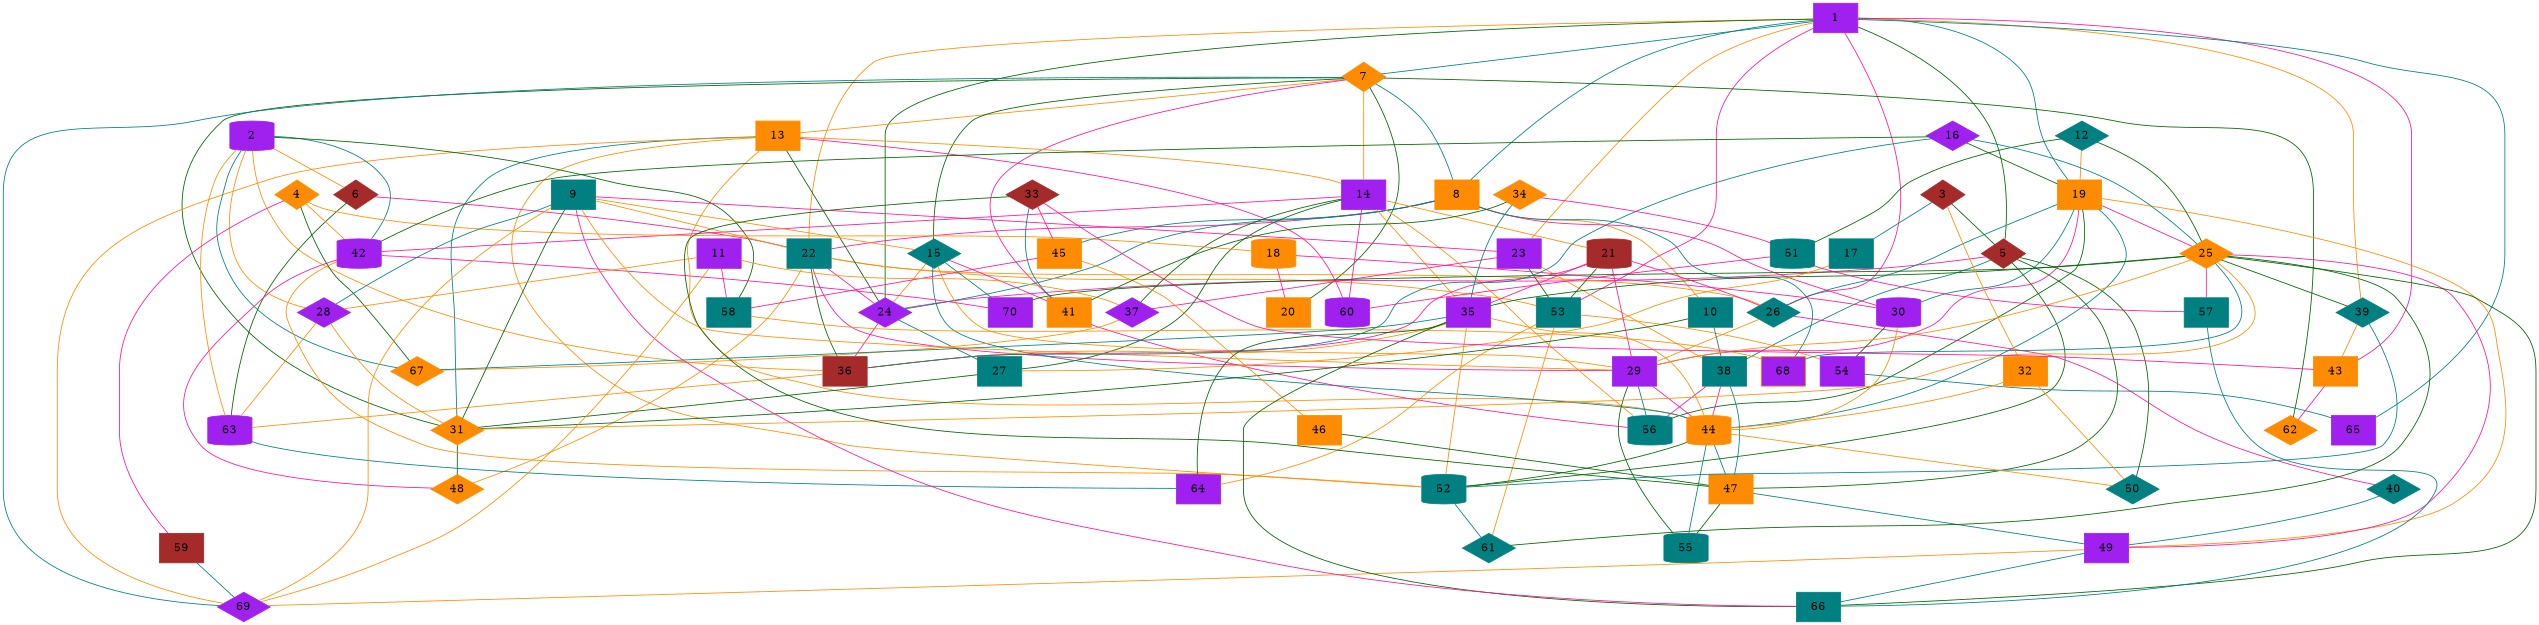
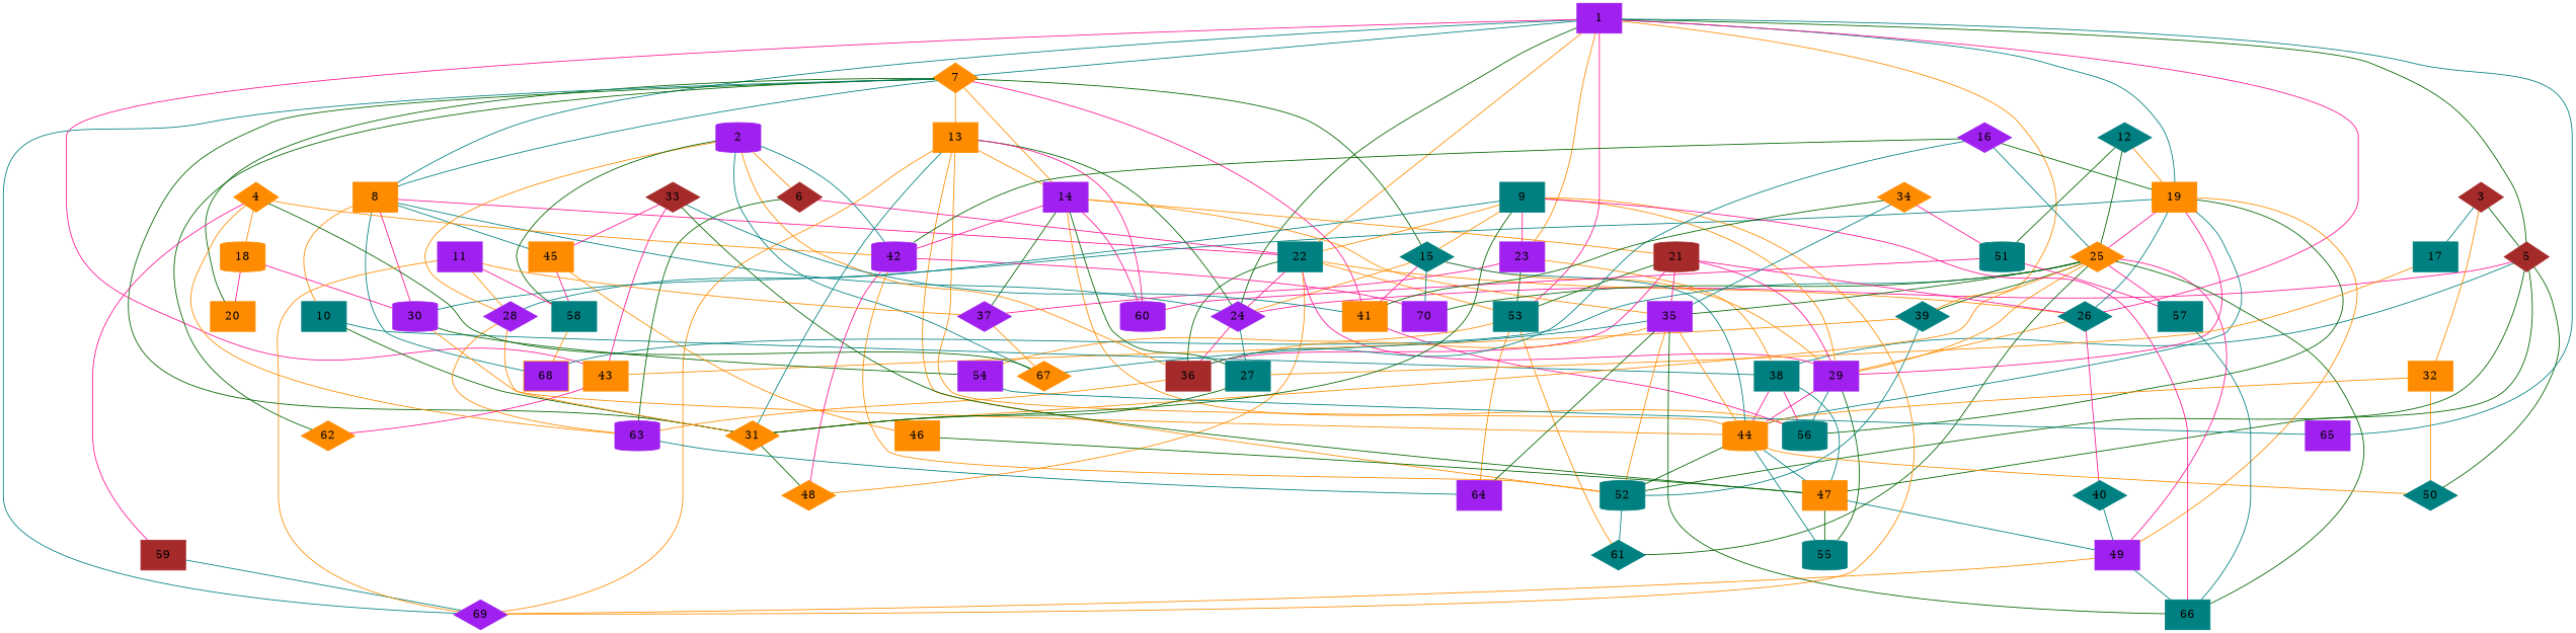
  graph {
    node [color=purple shape=box style=filled]
    edge [color=darkorange weight=1.0]
    5 [color=brown shape=diamond]
    1
    7 [color=darkorange shape=diamond]
    8 [color=darkorange]
    19 [color=darkorange]
    22 [color=teal]
    23
    24 [shape=diamond]
    26 [color=teal shape=diamond]
    39 [color=teal shape=diamond]
    43 [color=darkorange]
    53 [color=teal]
    65
    38 [color=teal]
    47 [color=darkorange]
    50 [color=teal shape=diamond]
    52 [color=teal shape=cylinder]
    13 [color=darkorange]
    14
    15 [color=teal shape=diamond]
    20 [color=darkorange]
    31 [color=darkorange shape=diamond]
    41 [color=darkorange]
    62 [color=darkorange shape=diamond]
    69 [shape=diamond]
    10 [color=teal]
    30 [shape=cylinder]
    45 [color=darkorange]
    68 [color=darkorange fillcolor=purple]
    29
    25 [color=darkorange shape=diamond]
    44 [color=darkorange shape=cylinder]
    56 [color=teal shape=cylinder]
    49
    36 [color=brown]
    48 [color=darkorange shape=diamond]
    37 [shape=diamond]
    27 [color=teal]
    40 [color=teal shape=diamond]
    67 [color=darkorange shape=diamond]
    61 [color=teal shape=diamond]
    54
    64
    2 [shape=cylinder]
    6 [color=brown shape=diamond]
    28 [shape=diamond]
    42 [shape=cylinder]
    58 [color=teal]
    63 [shape=cylinder]
    70
    3 [color=brown shape=diamond]
    17 [color=teal]
    32 [color=darkorange]
    4 [color=darkorange shape=diamond]
    18 [color=darkorange shape=cylinder]
    59 [color=brown]
    55 [color=teal shape=cylinder]
    60 [shape=cylinder]
    21 [color=brown shape=cylinder]
    35
    46 [color=darkorange]
    9 [color=teal]
    66 [color=teal]
    11
    12 [color=teal shape=diamond]
    51 [color=teal shape=cylinder]
    57 [color=teal]
    16 [shape=diamond]
    33 [color=brown shape=diamond]
    34 [color=darkorange shape=diamond]
    5 -- 24 [color=deeppink]
    5 -- 38 [color=teal]
    5 -- 47 [color=darkgreen]
    5 -- 50 [color=darkgreen]
    5 -- 52 [color=darkgreen]
    1 -- 5 [color=darkgreen]
    1 -- 7 [color=teal]
    1 -- 8 [color=teal]
    1 -- 19 [color=teal weight=2.0]
    1 -- 22
    1 -- 23
    1 -- 24 [color=darkgreen]
    1 -- 26 [color=deeppink]
    1 -- 39
    1 -- 43 [color=deeppink]
    1 -- 53 [color=deeppink]
    1 -- 65 [color=teal]
    7 -- 8 [color=teal]
    7 -- 13 [weight=2.0]
    7 -- 14 [weight=2.0]
    7 -- 15 [color=darkgreen]
    7 -- 20 [color=darkgreen]
    7 -- 31 [color=darkgreen]
    7 -- 41 [color=deeppink]
    7 -- 62 [color=darkgreen weight=2.0]
    7 -- 69 [color=teal]
    8 -- 22 [color=deeppink]
    8 -- 24 [color=teal weight=2.0]
    8 -- 10
    8 -- 30 [color=deeppink]
    8 -- 45 [color=teal]
    8 -- 68 [color=teal]
    19 -- 26 [color=teal]
    19 -- 30 [color=teal]
    19 -- 29 [color=deeppink weight=2.0]
    19 -- 25 [color=deeppink]
    19 -- 44 [color=teal weight=2.0]
    19 -- 56 [color=darkgreen]
    19 -- 49
    22 -- 24 [color=deeppink]
    22 -- 26
    22 -- 53
    22 -- 29 [color=deeppink]
    22 -- 36 [color=darkgreen weight=3.0]
    22 -- 48
    23 -- 53 [color=darkgreen]
    23 -- 38
    23 -- 37 [color=deeppink]
    24 -- 36 [color=deeppink weight=2.0]
    24 -- 27 [color=teal]
    26 -- 29
    26 -- 40 [color=deeppink]
    39 -- 43
    39 -- 52 [color=teal]
    43 -- 62 [color=deeppink]
    53 -- 61
    53 -- 54
    53 -- 64
    38 -- 47 [color=teal]
    38 -- 44 [color=deeppink]
    38 -- 56 [color=deeppink]
    47 -- 49 [color=teal]
    47 -- 55 [color=darkgreen]
    52 -- 61 [color=teal]
    13 -- 24 [color=darkgreen]
    13 -- 52
    13 -- 14
    13 -- 31 [color=teal]
    13 -- 69
    13 -- 44
    13 -- 60 [color=deeppink]
    14 -- 56
    14 -- 37 [color=darkgreen]
    14 -- 27 [color=darkgreen]
    14 -- 42 [color=deeppink]
    14 -- 60 [color=deeppink]
    14 -- 21 [weight=2.0]
    14 -- 35
    15 -- 24
    15 -- 41 [color=deeppink weight=2.0]
    15 -- 29
    15 -- 44 [color=teal]
    15 -- 70 [color=teal]
    31 -- 48 [color=darkgreen]
    41 -- 56 [color=deeppink]
    10 -- 38 [color=teal]
    10 -- 31 [color=darkgreen]
    30 -- 44
    30 -- 54 [color=darkgreen]
    45 -- 58 [color=deeppink]
    45 -- 46
    29 -- 44 [color=deeppink]
    29 -- 56 [color=teal]
    29 -- 55 [color=darkgreen]
    25 -- 39 [color=darkgreen]
    25 -- 31
    25 -- 68 [color=teal]
    25 -- 29 [weight=2.0]
    25 -- 49 [color=deeppink]
    25 -- 61 [color=darkgreen]
    25 -- 70 [color=darkgreen]
    25 -- 35 [color=darkgreen]
    25 -- 66 [color=darkgreen]
    25 -- 57 [color=deeppink weight=2.0]
    44 -- 47 [color=teal]
    44 -- 50
    44 -- 52 [color=darkgreen]
    44 -- 55 [color=teal]
    49 -- 69
    49 -- 66 [color=teal]
    36 -- 63
    37 -- 67
    27 -- 31 [color=darkgreen]
    40 -- 49 [color=teal]
    54 -- 65 [color=teal]
    2 -- 36
    2 -- 67 [color=teal]
    2 -- 6
    2 -- 28
    2 -- 42 [color=teal]
    2 -- 58 [color=darkgreen]
-   2 -- 63
+   4 -- 63
    6 -- 22 [color=deeppink weight=3.0]
    6 -- 63 [color=darkgreen]
    28 -- 31
    28 -- 63
    42 -- 52
    42 -- 48 [color=deeppink]
    42 -- 70 [color=deeppink]
    58 -- 68
    63 -- 64 [color=teal]
    3 -- 5 [color=darkgreen]
    3 -- 17 [color=teal]
    3 -- 32
    17 -- 27
    32 -- 50
    32 -- 44
    4 -- 67 [color=darkgreen]
    4 -- 42
    4 -- 18
    4 -- 59 [color=deeppink]
    18 -- 20 [color=deeppink]
    18 -- 30 [color=deeppink]
    59 -- 69 [color=teal]
    21 -- 26 [color=deeppink]
    21 -- 53 [color=darkgreen]
    21 -- 29 [color=deeppink weight=3.0]
    21 -- 36 [color=deeppink]
    21 -- 35 [color=deeppink]
    35 -- 52
    35 -- 44
    35 -- 36
    35 -- 67 [color=teal]
    35 -- 64 [color=darkgreen]
    35 -- 66 [color=darkgreen]
    46 -- 47 [color=darkgreen]
    9 -- 22
    9 -- 23 [color=deeppink]
    9 -- 15
    9 -- 31 [color=darkgreen]
    9 -- 69
    9 -- 29
    9 -- 28 [color=teal]
    9 -- 66 [color=deeppink weight=2.0]
    11 -- 69
    11 -- 37
    11 -- 28
    11 -- 58 [color=deeppink]
    12 -- 19
    12 -- 25 [color=darkgreen]
    12 -- 51 [color=darkgreen]
    51 -- 60 [color=deeppink]
    51 -- 57 [color=deeppink weight=2.0]
    57 -- 66 [color=teal]
    16 -- 19 [color=darkgreen weight=2.0]
    16 -- 25 [color=teal]
    16 -- 36 [color=teal]
    16 -- 42 [color=darkgreen]
    33 -- 43 [color=deeppink]
    33 -- 47 [color=darkgreen]
    33 -- 41 [color=teal weight=2.0]
    33 -- 45 [color=deeppink]
    34 -- 41 [color=darkgreen]
    34 -- 35 [color=teal]
    34 -- 51 [color=deeppink]
  }
